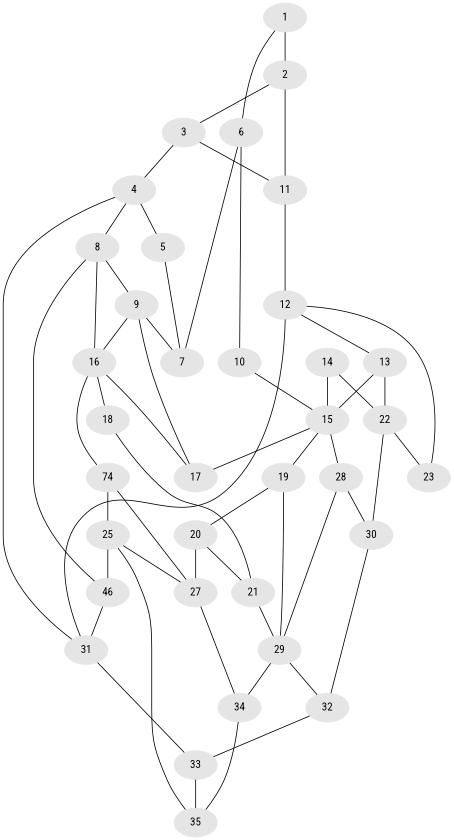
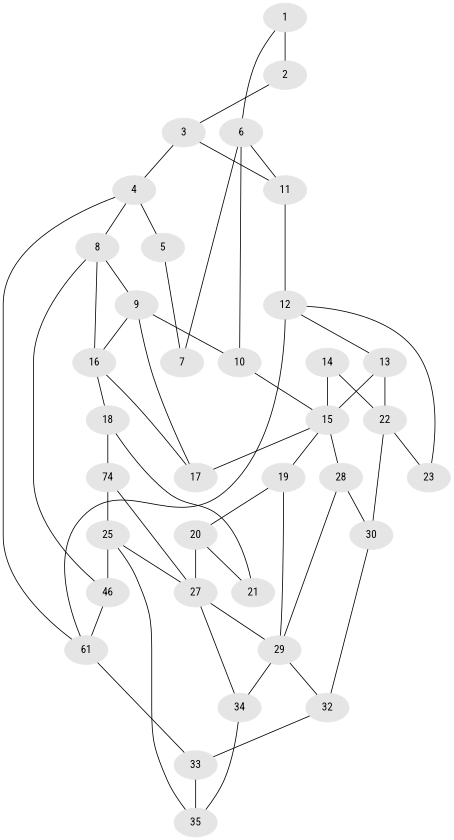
  graph {
    fontname="Roboto Condensed"
    node [color=gray90 fontname="Roboto Condensed" style=filled]
    edge [fontname="Roboto Condensed" weight=1.0]
    1
    2
    6
    3
    11
    7
    10
    4
    12
    5
    8
-   31
+   31 [label=61]
    9
    16
    n15 [label=46]
    33
    15
    17
    18
    19
    28
    13
    23
    22
    14
    30
    20
    29
    21
    n30 [label=74]
    27
    25
    34
    32
    35
    1 -- 2 [weight=2.0]
    1 -- 6
    2 -- 3
-   2 -- 11 [weight=3.0]
+   6 -- 11 [weight=3.0]
    6 -- 7
    6 -- 10
    3 -- 11
    3 -- 4
    11 -- 12 [weight=2.0]
    10 -- 15
    4 -- 5
    4 -- 8
    4 -- 31
    12 -- 31
    12 -- 13
    12 -- 23
    5 -- 7
    8 -- 9
    8 -- 16
    8 -- n15
    31 -- 33
-   9 -- 7
+   9 -- 10
    9 -- 16 [weight=2.0]
    9 -- 17
    16 -- 17
    16 -- 18 [weight=2.0]
    n15 -- 31
    33 -- 35
    15 -- 17
    15 -- 19
    15 -- 28
    18 -- 21
-   16 -- n30
+   18 -- n30
    19 -- 20
    19 -- 29
    28 -- 30
    28 -- 29
    13 -- 15
    13 -- 22
    22 -- 23 [weight=2.0]
    22 -- 30 [weight=2.0]
    14 -- 15 [weight=2.0]
    14 -- 22
    30 -- 32 [weight=2.0]
    20 -- 21 [weight=2.0]
    20 -- 27 [weight=2.0]
    29 -- 34
    29 -- 32
    n30 -- 27
    n30 -- 25 [weight=2.0]
-   21 -- 29
+   27 -- 29
    27 -- 34
    25 -- n15 [weight=2.0]
    25 -- 27
    25 -- 35
    34 -- 35
    32 -- 33
  }
